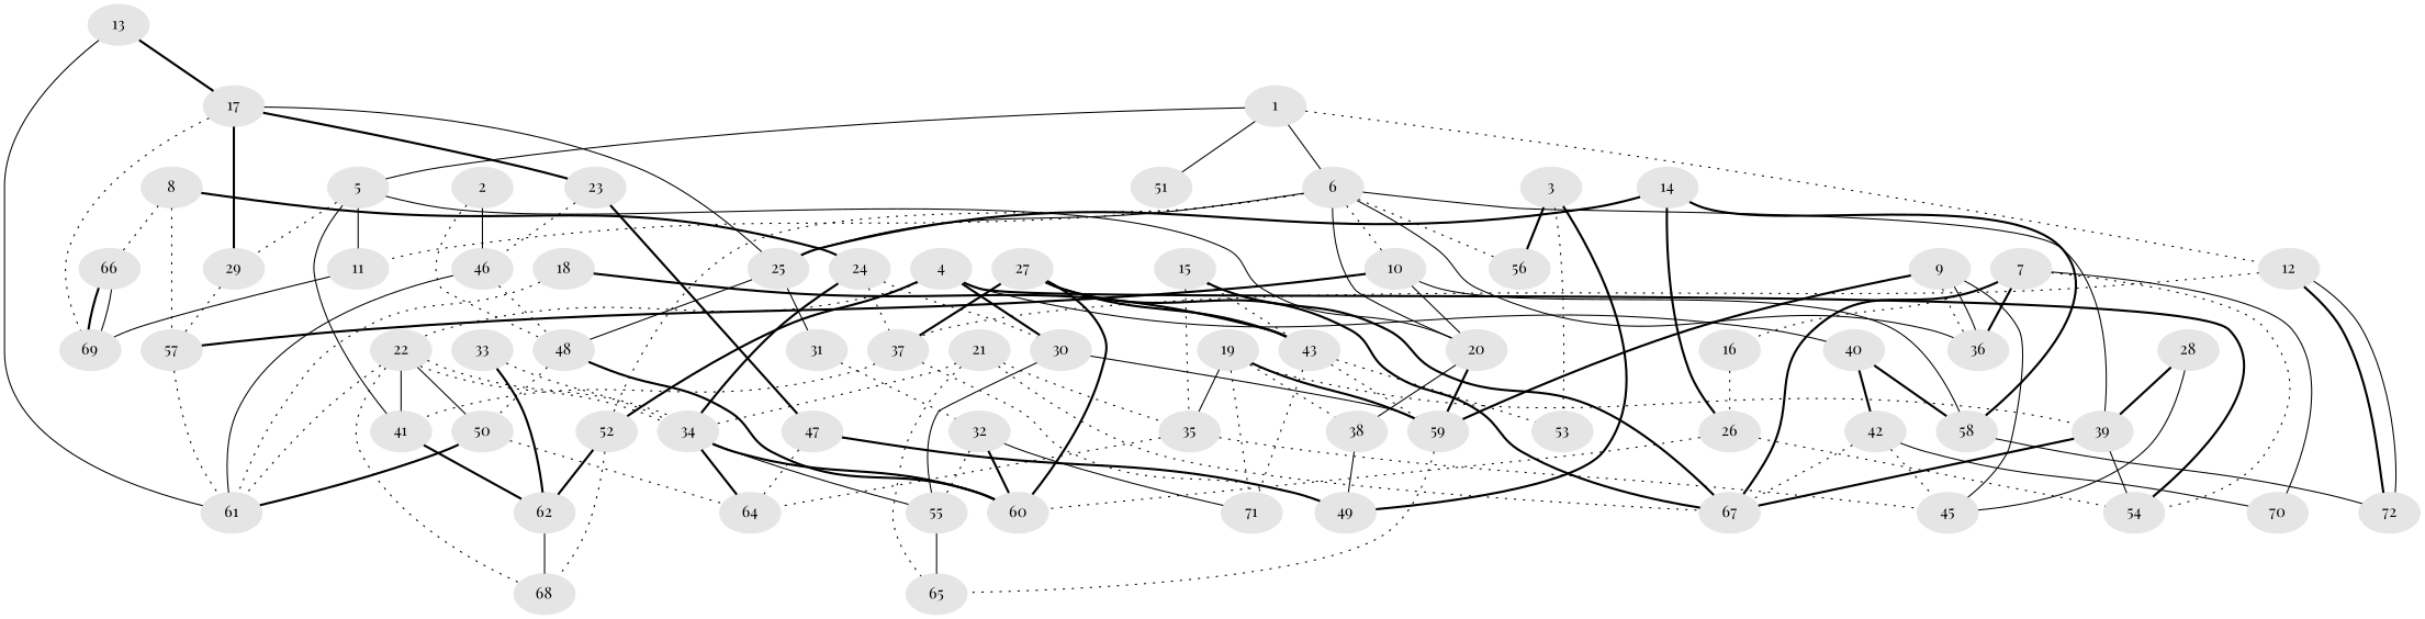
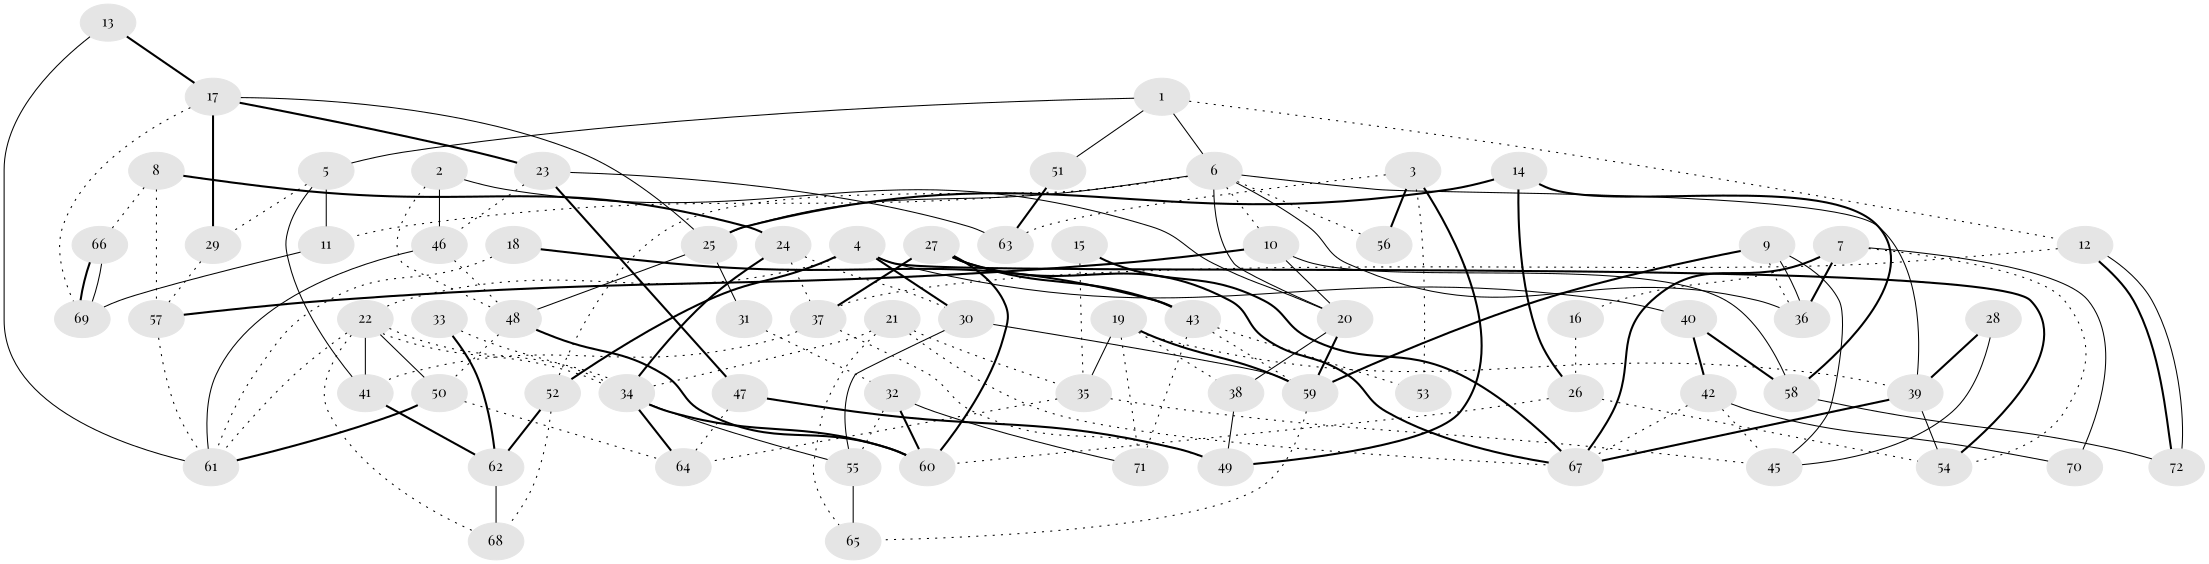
  graph {
    fontname="Playfair Display"
    node [color=gray90 fontname="Playfair Display" style=filled]
    edge [fontname="Playfair Display" style=dotted]
    1
    5
    6
    12
    51
    11
    29
    41
    20
    56
    52
    10
    25
    36
    39
    37
    72
+   63
    2
    46
    48
    59
    38
    61
    50
    60
    3
    49
    53
    4
    22
    30
    40
    54
    34
    68
    55
    58
    42
    62
    57
    69
    31
    67
    7
    16
    70
    26
    8
    24
    66
    9
    45
    65
    13
    17
    23
    14
    15
    35
    43
    64
    71
    47
    18
    19
    21
    32
    27
    28
    33
    1 -- 5 [style=solid]
    1 -- 6 [style=solid]
    1 -- 12
    1 -- 51 [style=solid]
    5 -- 11 [style=solid]
    5 -- 29
    5 -- 41 [style=solid]
    6 -- 11
    6 -- 20 [style=solid]
    6 -- 56
    6 -- 52
    6 -- 10
    6 -- 25 [style=solid]
    6 -- 36 [style=solid]
    6 -- 39 [style=solid]
    12 -- 37
    12 -- 72 [style=bold]
    12 -- 72 [style=solid]
+   51 -- 63 [style=bold]
    11 -- 69 [style=solid]
    29 -- 57
    41 -- 62 [style=bold]
    20 -- 59 [style=bold]
    20 -- 38 [style=solid]
    52 -- 68
    52 -- 62 [style=bold]
    10 -- 20 [style=solid]
    10 -- 58 [style=solid]
    10 -- 57 [style=bold]
    25 -- 48 [style=solid]
    25 -- 31 [style=solid]
    39 -- 54 [style=solid]
    39 -- 67 [style=bold]
    37 -- 41
    37 -- 49
-   5 -- 20 [style=solid]
+   2 -- 20 [style=solid]
    2 -- 46 [style=solid]
    2 -- 48
    46 -- 48
    46 -- 61 [style=solid]
    48 -- 50
    48 -- 60 [style=bold]
    59 -- 65
    38 -- 49 [style=solid]
    50 -- 61 [style=bold]
    50 -- 64
    3 -- 56 [style=bold]
+   3 -- 63
    3 -- 49 [style=bold]
    3 -- 53
    4 -- 52 [style=bold]
    4 -- 22
    4 -- 30 [style=bold]
    4 -- 40 [style=solid]
    4 -- 54 [style=bold]
    22 -- 41 [style=solid]
    22 -- 61
    22 -- 50 [style=solid]
    22 -- 34
    22 -- 34
    22 -- 68
    30 -- 59 [style=solid]
    30 -- 55 [style=solid]
    40 -- 58 [style=bold]
    40 -- 42 [style=bold]
    34 -- 60 [style=bold]
    34 -- 55 [style=solid]
    34 -- 64 [style=bold]
    55 -- 65 [style=solid]
    58 -- 72 [style=solid]
    42 -- 67
    42 -- 70 [style=solid]
    42 -- 45
    62 -- 68 [style=solid]
    57 -- 61
    31 -- 32
    7 -- 36 [style=bold]
    7 -- 54
    7 -- 67 [style=bold]
    7 -- 16
    7 -- 70 [style=solid]
    16 -- 26
    26 -- 60
    26 -- 54
    8 -- 57
    8 -- 24 [style=bold]
    8 -- 66
    24 -- 37
    24 -- 30
    24 -- 34 [style=bold]
    66 -- 69 [style=bold]
    66 -- 69 [style=solid]
    9 -- 36
    9 -- 36 [style=solid]
    9 -- 59 [style=bold]
    9 -- 45 [style=solid]
    13 -- 61 [style=solid]
    13 -- 17 [style=bold]
    17 -- 29 [style=bold]
    17 -- 25 [style=solid]
    17 -- 69
    17 -- 23 [style=bold]
+   23 -- 63 [style=solid]
    23 -- 46
    23 -- 47 [style=bold]
    14 -- 25 [style=bold]
    14 -- 58 [style=bold]
    14 -- 26 [style=bold]
    15 -- 67 [style=bold]
    15 -- 35
-   15 -- 43
    35 -- 45
    35 -- 64
    43 -- 59
    43 -- 53
    43 -- 71
    47 -- 49 [style=bold]
    47 -- 64
    18 -- 61
    18 -- 43 [style=bold]
    19 -- 39
    19 -- 59 [style=bold]
    19 -- 38
    19 -- 35 [style=solid]
    19 -- 71
    21 -- 34
    21 -- 67
    21 -- 65
    21 -- 35
    32 -- 60 [style=bold]
    32 -- 55
    32 -- 71 [style=solid]
    27 -- 37 [style=bold]
    27 -- 60 [style=bold]
    27 -- 67 [style=bold]
    27 -- 43 [style=bold]
    28 -- 39 [style=bold]
    28 -- 45 [style=solid]
    33 -- 34
    33 -- 62 [style=bold]
  }
